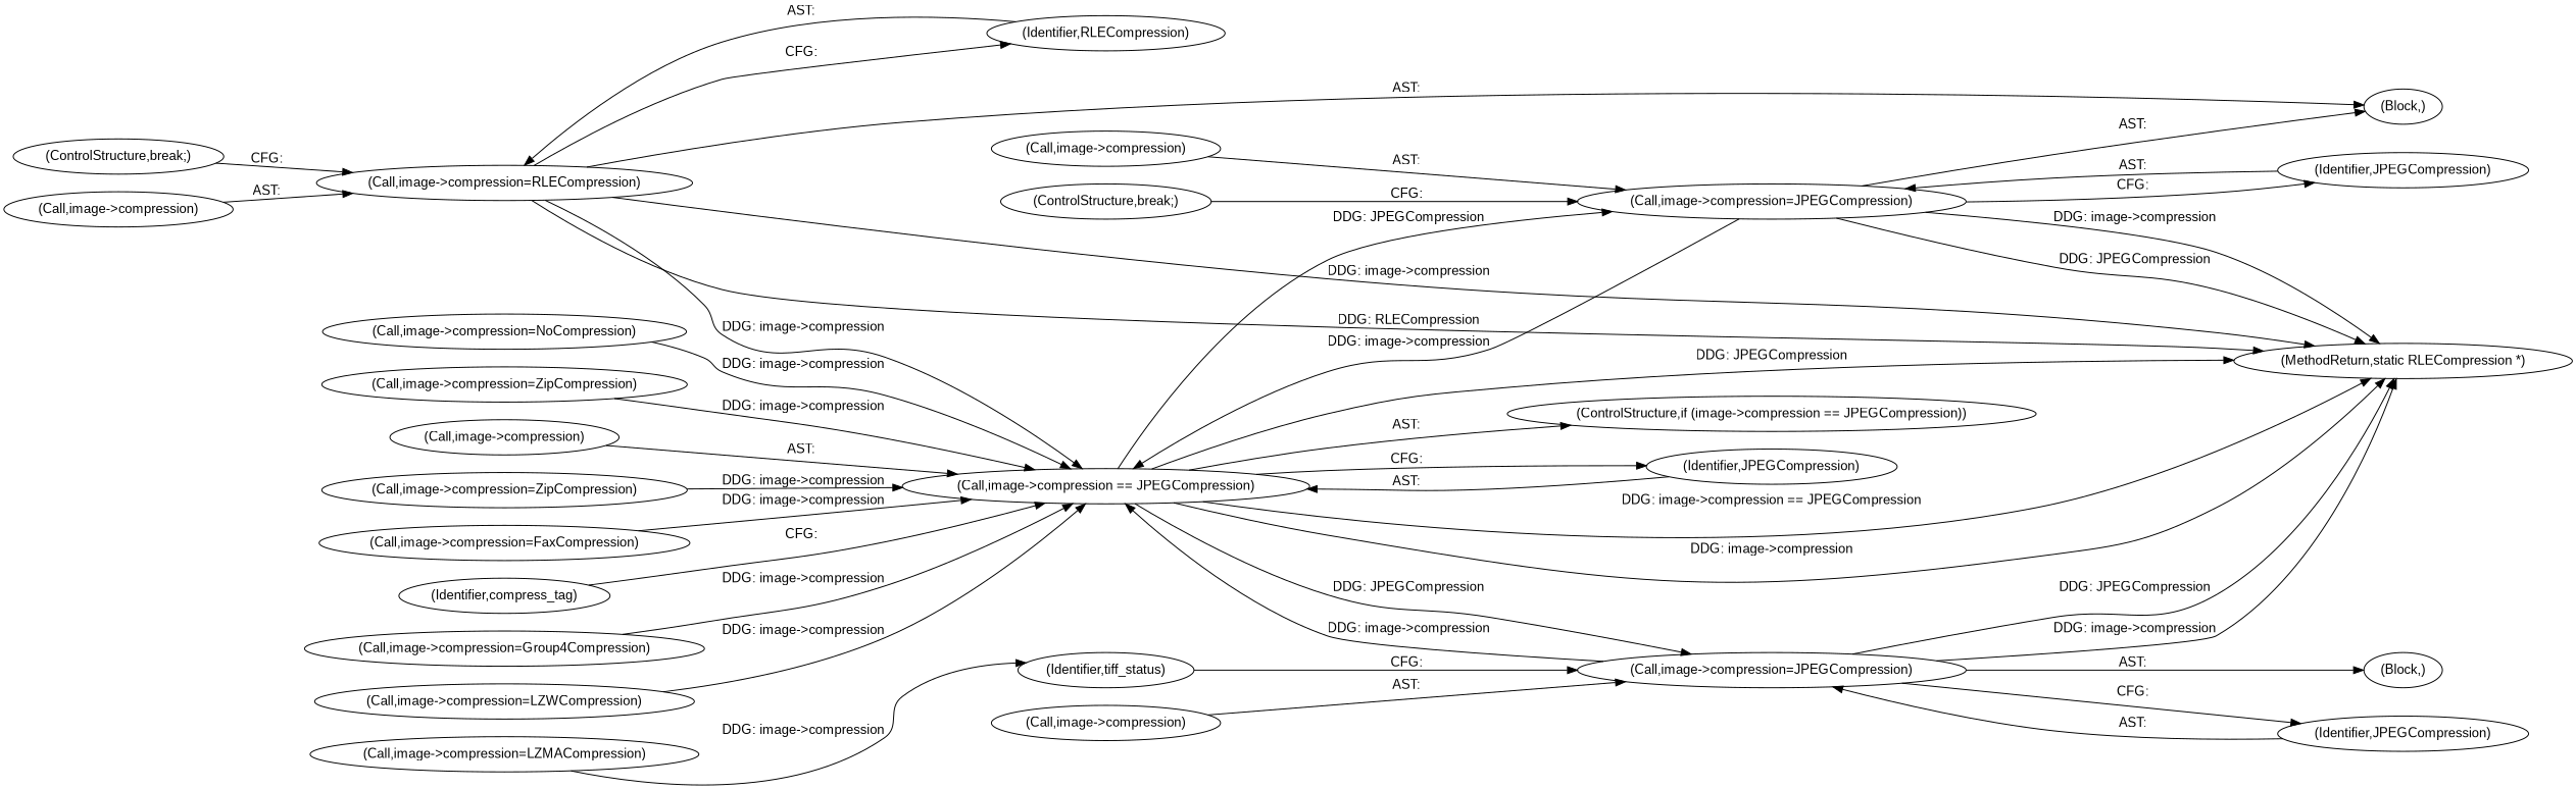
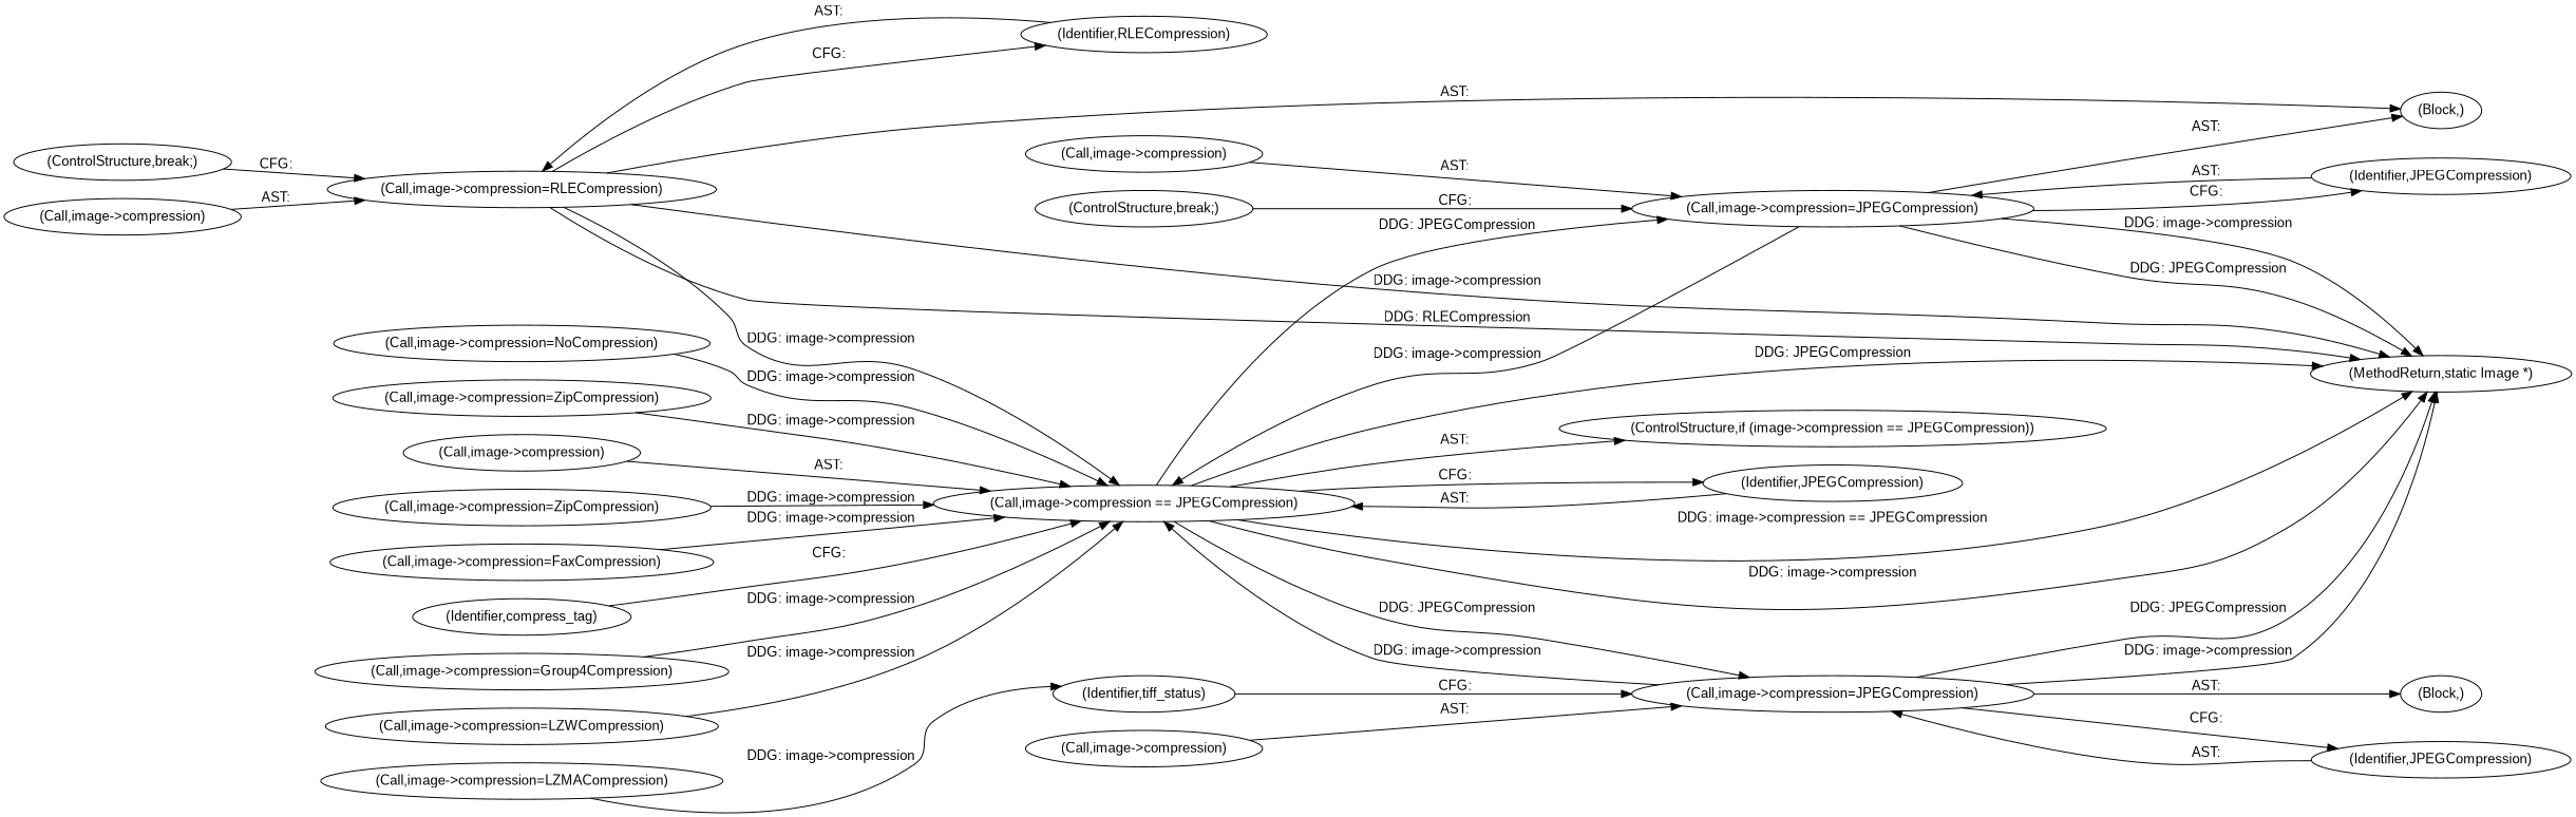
  digraph {
    fontname="Liberation Sans"
    rankdir=LR
    node [fontname="Liberation Sans"]
    edge [fontname="Liberation Sans"]
    n1 [label="(Call,image->compression=RLECompression)"]
    n2 [label="(Call,image->compression == JPEGCompression)"]
    n3 [label="(Identifier,RLECompression)"]
-   n4 [label="(MethodReturn,static RLECompression *)"]
+   n4 [label="(MethodReturn,static Image *)"]
    n5 [label="(Block,)"]
    n6 [label="(Call,image->compression=JPEGCompression)"]
    n7 [label="(Call,image->compression=JPEGCompression)"]
    n8 [label="(ControlStructure,if (image->compression == JPEGCompression))"]
    n9 [label="(Identifier,JPEGCompression)"]
    n10 [label="(Identifier,JPEGCompression)"]
    n11 [label="(Block,)"]
    n12 [label="(Identifier,JPEGCompression)"]
    n13 [label="(Call,image->compression)"]
    n14 [label="(Call,image->compression=ZipCompression)"]
    n15 [label="(Call,image->compression)"]
    n16 [label="(ControlStructure,break;)"]
    n17 [label="(Call,image->compression=FaxCompression)"]
    n18 [label="(Identifier,compress_tag)"]
    n19 [label="(Identifier,tiff_status)"]
    n20 [label="(Call,image->compression)"]
    n21 [label="(ControlStructure,break;)"]
    n22 [label="(Call,image->compression=Group4Compression)"]
    n23 [label="(Call,image->compression=LZMACompression)"]
    n24 [label="(Call,image->compression)"]
    n25 [label="(Call,image->compression=LZWCompression)"]
    n26 [label="(Call,image->compression=NoCompression)"]
    n27 [label="(Call,image->compression=ZipCompression)"]
    n1 -> n2 [label="DDG: image->compression"]
    n1 -> n3 [label="CFG: "]
    n1 -> n4 [label="DDG: RLECompression"]
    n1 -> n4 [label="DDG: image->compression"]
    n1 -> n5 [label="AST: "]
    n2 -> n4 [label="DDG: image->compression == JPEGCompression"]
    n2 -> n4 [label="DDG: image->compression"]
    n2 -> n4 [label="DDG: JPEGCompression"]
    n2 -> n6 [label="DDG: JPEGCompression"]
    n2 -> n7 [label="DDG: JPEGCompression"]
    n2 -> n8 [label="AST: "]
    n2 -> n9 [label="CFG: "]
    n3 -> n1 [label="AST: "]
    n6 -> n2 [label="DDG: image->compression"]
    n6 -> n4 [label="DDG: JPEGCompression"]
    n6 -> n4 [label="DDG: image->compression"]
    n6 -> n10 [label="CFG: "]
    n6 -> n11 [label="AST: "]
    n7 -> n2 [label="DDG: image->compression"]
    n7 -> n4 [label="DDG: JPEGCompression"]
    n7 -> n4 [label="DDG: image->compression"]
    n7 -> n5 [label="AST: "]
    n7 -> n12 [label="CFG: "]
    n9 -> n2 [label="AST: "]
    n10 -> n6 [label="AST: "]
    n12 -> n7 [label="AST: "]
    n13 -> n2 [label="AST: "]
    n14 -> n2 [label="DDG: image->compression"]
    n15 -> n7 [label="AST: "]
    n16 -> n1 [label="CFG: "]
    n17 -> n2 [label="DDG: image->compression"]
    n18 -> n2 [label="CFG: "]
    n19 -> n6 [label="CFG: "]
    n20 -> n6 [label="AST: "]
    n21 -> n7 [label="CFG: "]
    n22 -> n2 [label="DDG: image->compression"]
    n23 -> n19 [label="DDG: image->compression"]
    n24 -> n1 [label="AST: "]
    n25 -> n2 [label="DDG: image->compression"]
    n26 -> n2 [label="DDG: image->compression"]
    n27 -> n2 [label="DDG: image->compression"]
  }
